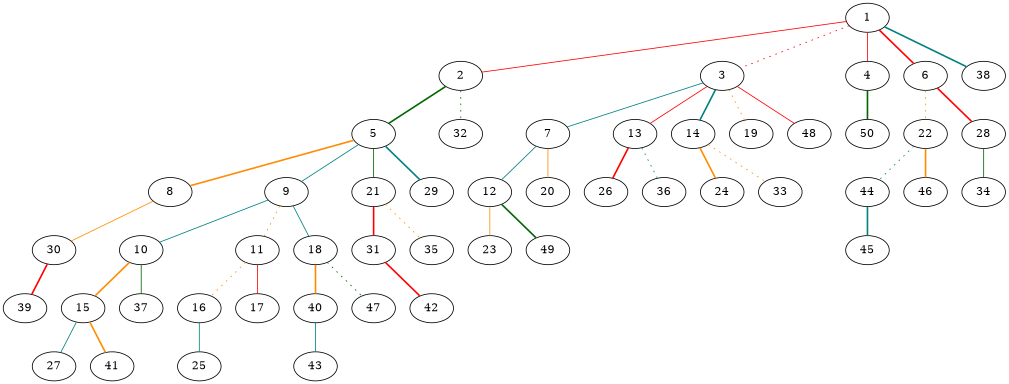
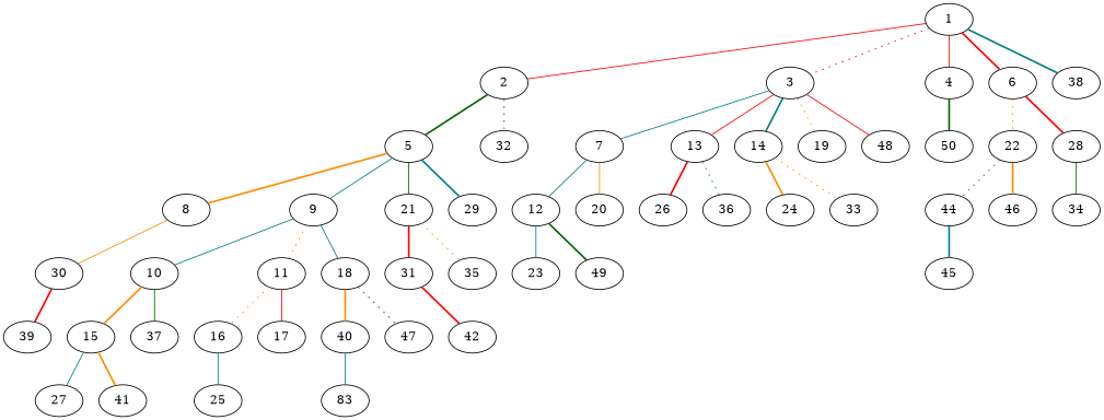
  graph {
    edge [color=teal style=solid]
    1
    2
    3
    4
    6
    38
    5
    32
    7
    13
    14
    19
    48
    50
    22
    28
    8
    9
    21
    29
    12
    20
    26
    36
    24
    33
    44
    46
    34
    30
    10
    11
    18
    31
    35
    23
    49
    39
    15
    37
    16
    17
    40
    47
    42
    45
    27
    41
    25
-   43
+   43 [label=83]
    1 -- 2 [color=red]
    1 -- 3 [color=red style=dotted]
    1 -- 4 [color=red]
    1 -- 6 [color=red style=bold]
    1 -- 38 [style=bold]
    2 -- 5 [color=darkgreen style=bold]
    2 -- 32 [color=darkgreen style=dotted]
    3 -- 7
    3 -- 13 [color=red]
    3 -- 14 [style=bold]
    3 -- 19 [color=darkorange style=dotted]
    3 -- 48 [color=red]
    4 -- 50 [color=darkgreen style=bold]
    6 -- 22 [color=darkorange style=dotted]
    6 -- 28 [color=red style=bold]
    5 -- 8 [color=darkorange style=bold]
    5 -- 9
    5 -- 21 [color=darkgreen]
    5 -- 29 [style=bold]
    7 -- 12
    7 -- 20 [color=darkorange]
    13 -- 26 [color=red style=bold]
    13 -- 36 [style=dotted]
    14 -- 24 [color=darkorange style=bold]
    14 -- 33 [color=darkorange style=dotted]
    22 -- 44 [style=dotted]
    22 -- 46 [color=darkorange style=bold]
    28 -- 34 [color=darkgreen]
    8 -- 30 [color=darkorange]
    9 -- 10
    9 -- 11 [color=darkorange style=dotted]
    9 -- 18
    21 -- 31 [color=red style=bold]
    21 -- 35 [color=darkorange style=dotted]
-   12 -- 23 [color=darkorange]
+   12 -- 23
    12 -- 49 [color=darkgreen style=bold]
    44 -- 45 [style=bold]
    30 -- 39 [color=red style=bold]
    10 -- 15 [color=darkorange style=bold]
    10 -- 37 [color=darkgreen]
    11 -- 16 [color=darkorange style=dotted]
    11 -- 17 [color=red]
    18 -- 40 [color=darkorange style=bold]
    18 -- 47 [color=darkgreen style=dotted]
    31 -- 42 [color=red style=bold]
    15 -- 27
    15 -- 41 [color=darkorange style=bold]
    16 -- 25
    40 -- 43
  }
